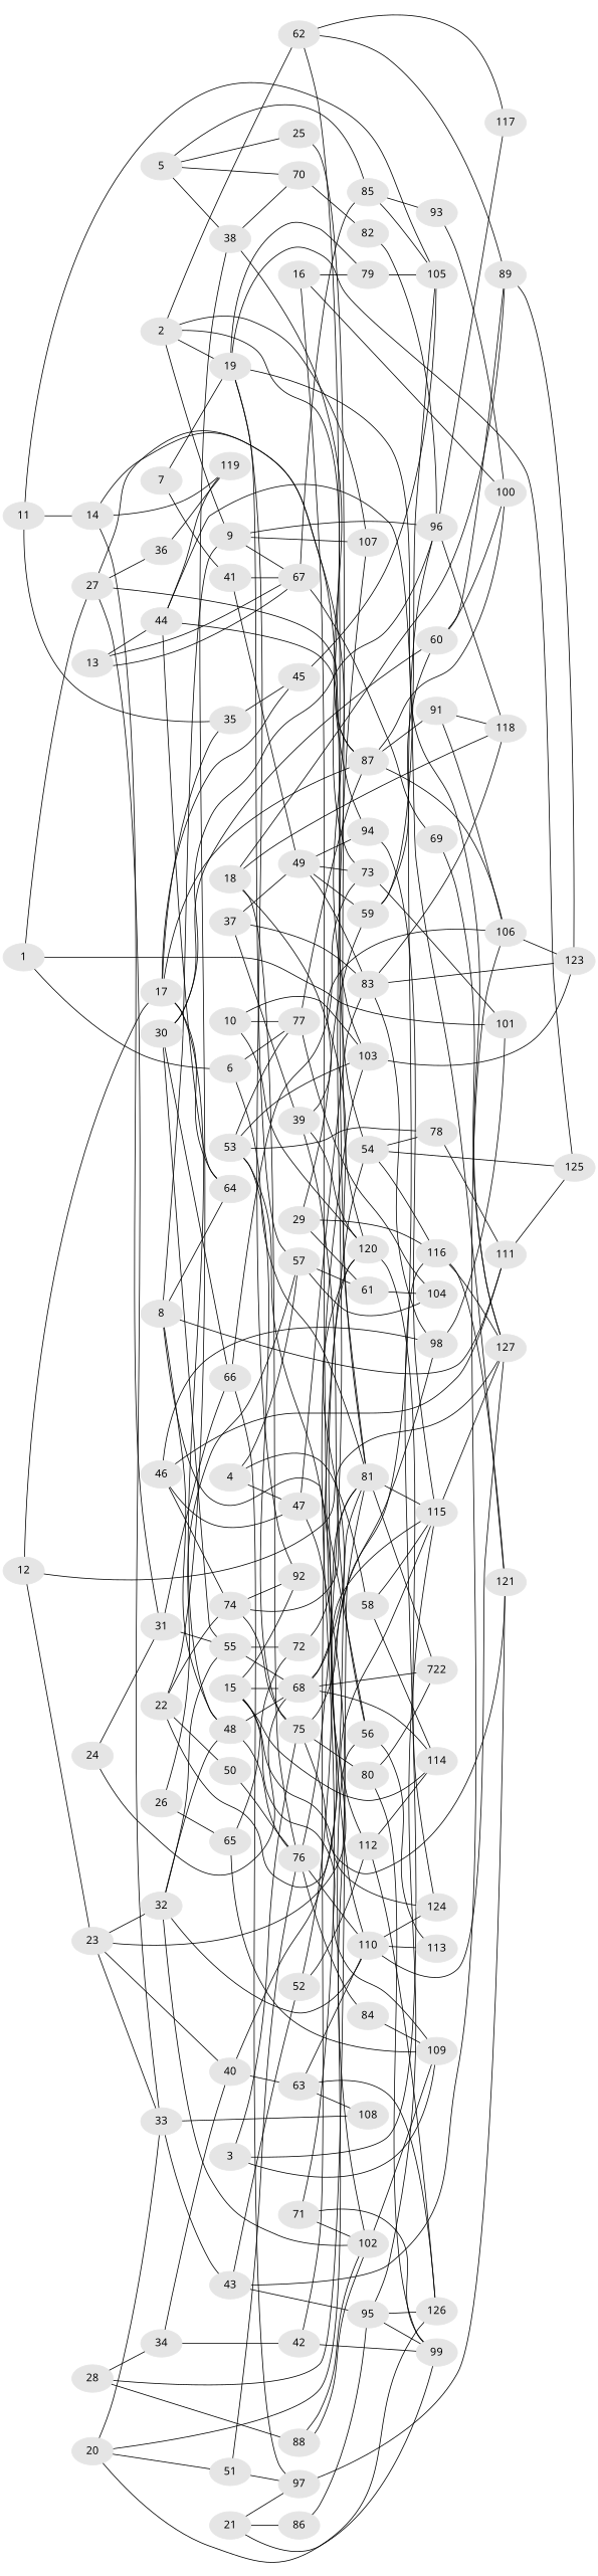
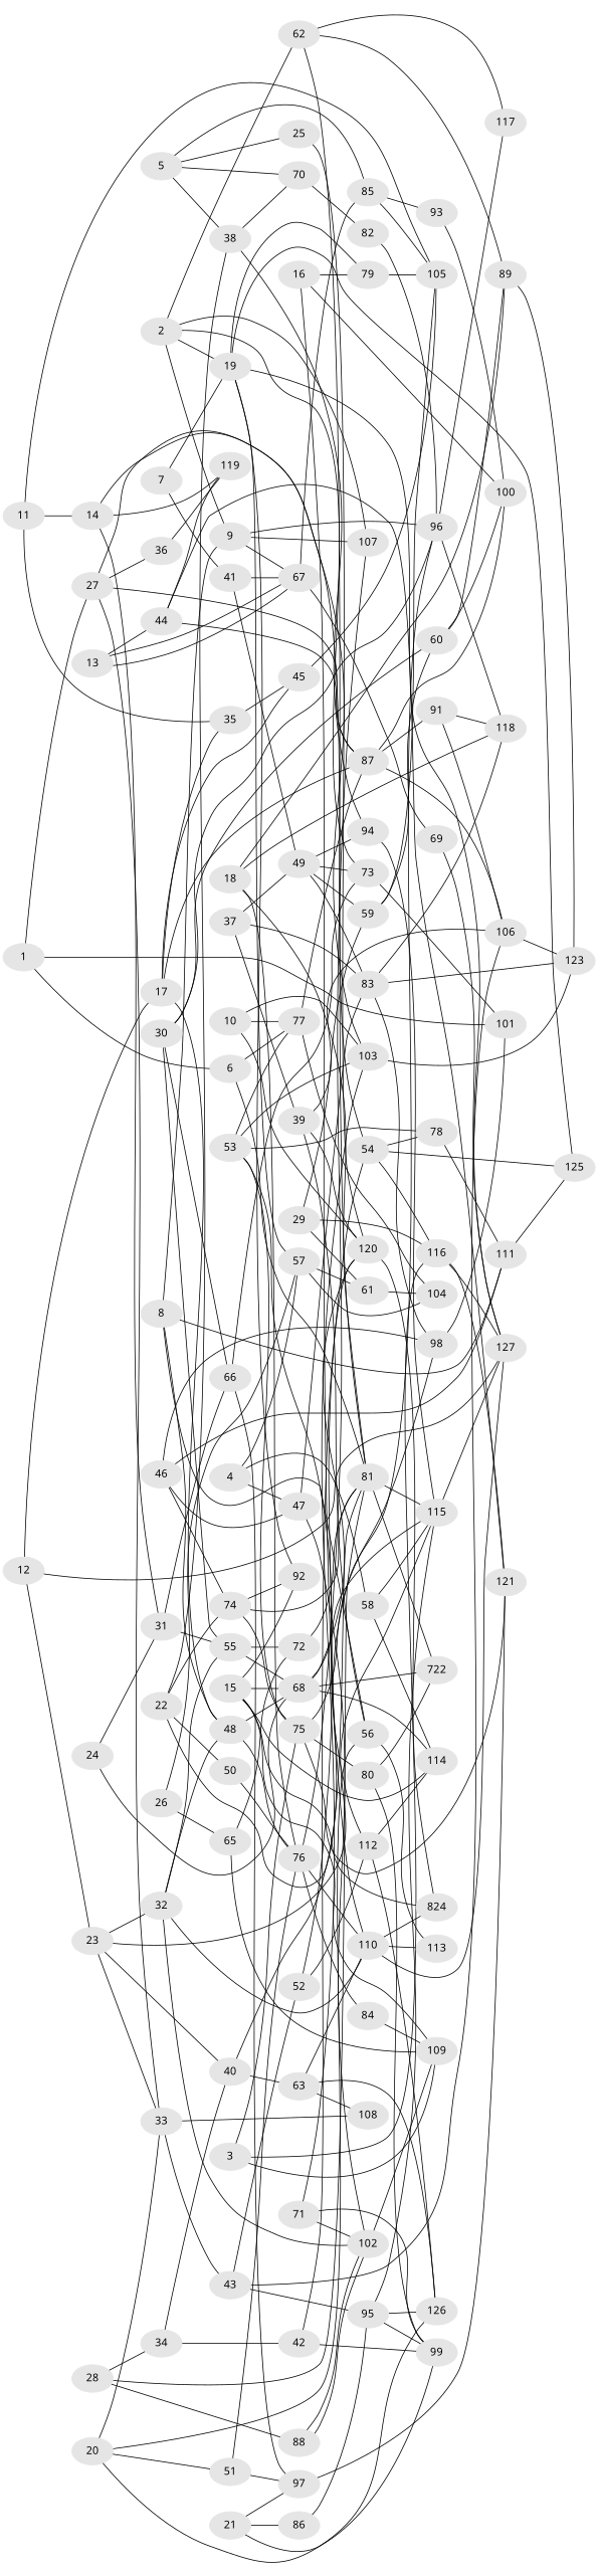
  graph {
    fontname="Noto Sans"
    rankdir=LR
    node [color=gray90 fontname="Noto Sans" style=filled]
    edge [fontname="Noto Sans"]
    1
    6
    27
    101
    77
    81
    103
    87
    33
    36
    2
    9
    19
    62
    73
    107
    67
    96
    57
    127
    92
    79
    125
    89
    117
    3
    75
    109
    116
    121
    98
    80
    4
    47
    58
    102
    83
    61
    104
    114
    115
    5
    25
    38
    70
    85
    120
    94
    82
    105
    93
    n52 [label=722]
    7
    41
    49
    8
    48
    56
-   64
    111
    68
    76
    113
    69
    118
    10
    123
-   124
+   124 [label=824]
    11
    14
    35
    31
    54
    119
    45
    12
    17
    23
    32
    40
    13
    44
    55
    66
    78
    15
    16
    100
    110
    97
    106
    91
    18
    84
    20
    51
    126
    43
    108
    21
    86
    99
    95
    22
    50
    74
    63
    24
    59
    60
    26
    65
    72
    28
    34
    88
    42
    29
    30
    52
    37
    39
    112
    46
    53
    71
    1 -- 6
    1 -- 27
    1 -- 101
    6 -- 77
    6 -- 81
    27 -- 103
    27 -- 87
    27 -- 33
    27 -- 36
    77 -- 87
    77 -- 104
    81 -- 115
    81 -- n52
    103 -- 123
    87 -- 100
    87 -- 106
    87 -- 91
    33 -- 43
    33 -- 108
    36 -- 119
    2 -- 9
    2 -- 19
    2 -- 62
    2 -- 73
    2 -- 107
    9 -- 107
    9 -- 67
    9 -- 96
    19 -- 57
    19 -- 127
    19 -- 92
    19 -- 79
    19 -- 125
    62 -- 81
    62 -- 89
    62 -- 117
    73 -- 101
    67 -- 85
    67 -- 69
    96 -- 117
    96 -- 118
    57 -- 61
    57 -- 104
    79 -- 105
    89 -- 123
    3 -- 75
    3 -- 109
    3 -- 116
    75 -- 121
    75 -- 98
    75 -- 80
    116 -- 127
    116 -- 121
    98 -- 101
    80 -- n52
    80 -- 99
    4 -- 57
    4 -- 47
    4 -- 58
    47 -- 102
    47 -- 83
    58 -- 114
    58 -- 115
    102 -- 109
    83 -- 98
    83 -- 118
    83 -- 123
    61 -- 104
    115 -- 127
    5 -- 25
    5 -- 38
    5 -- 70
    5 -- 85
    25 -- 120
    38 -- 70
    38 -- 94
    70 -- 82
    85 -- 105
    85 -- 93
    120 -- 124
    94 -- 115
    82 -- 96
    93 -- 100
    7 -- 19
    7 -- 41
    41 -- 67
    41 -- 49
    49 -- 73
    49 -- 83
    49 -- 94
    49 -- 59
    8 -- 9
    8 -- 48
    8 -- 56
-   8 -- 64
    8 -- 111
    48 -- 68
    48 -- 76
    56 -- 113
    111 -- 125
    68 -- 114
    68 -- 115
    68 -- 120
    68 -- n52
    76 -- 107
    76 -- 110
    76 -- 84
    69 -- 127
    10 -- 77
    10 -- 103
    10 -- 120
    11 -- 105
    11 -- 14
    11 -- 35
    14 -- 31
    14 -- 54
    14 -- 119
    35 -- 45
    31 -- 55
    31 -- 66
    54 -- 125
    54 -- 116
    54 -- 78
    45 -- 105
    12 -- 127
    12 -- 17
    12 -- 23
    17 -- 87
    17 -- 48
-   17 -- 64
    17 -- 35
    17 -- 45
    23 -- 33
    23 -- 115
    23 -- 32
    23 -- 40
    32 -- 102
    32 -- 48
    32 -- 55
    32 -- 110
    40 -- 96
    40 -- 63
    13 -- 67
    13 -- 67
    13 -- 44
    44 -- 87
    44 -- 121
-   44 -- 64
    44 -- 119
    55 -- 68
    55 -- 72
    66 -- 73
    66 -- 97
    78 -- 111
    15 -- 92
    15 -- 109
    15 -- 114
    15 -- 68
    15 -- 124
    16 -- 79
    16 -- 100
    16 -- 110
    110 -- 127
    110 -- 113
    110 -- 124
    97 -- 121
    106 -- 123
    91 -- 118
    91 -- 106
    18 -- 81
    18 -- 89
    18 -- 76
    18 -- 118
    84 -- 109
    20 -- 33
    20 -- 56
    20 -- 51
    20 -- 126
    51 -- 76
    51 -- 97
    43 -- 106
    43 -- 95
    43 -- 52
    21 -- 97
    21 -- 86
    21 -- 99
    86 -- 95
    95 -- 115
    95 -- 126
    95 -- 99
    22 -- 81
    22 -- 38
    22 -- 50
    22 -- 74
    50 -- 76
    74 -- 81
    74 -- 92
    74 -- 75
    63 -- 110
    63 -- 126
    63 -- 108
    24 -- 68
    24 -- 31
    59 -- 105
    59 -- 60
    60 -- 89
    60 -- 100
    26 -- 57
    26 -- 65
    65 -- 109
    65 -- 72
    72 -- 81
    28 -- 81
    28 -- 34
    28 -- 88
    34 -- 40
    34 -- 42
    88 -- 102
    88 -- 102
    42 -- 120
    42 -- 99
    29 -- 116
    29 -- 61
    29 -- 59
    30 -- 96
    30 -- 55
    30 -- 66
    30 -- 60
    52 -- 54
    52 -- 112
    37 -- 83
    37 -- 49
    37 -- 39
    39 -- 120
    39 -- 56
    39 -- 106
    112 -- 114
    112 -- 126
    46 -- 98
    46 -- 47
    46 -- 111
    46 -- 74
    53 -- 77
    53 -- 103
    53 -- 75
    53 -- 78
    53 -- 112
    71 -- 103
    71 -- 102
    71 -- 99
  }
